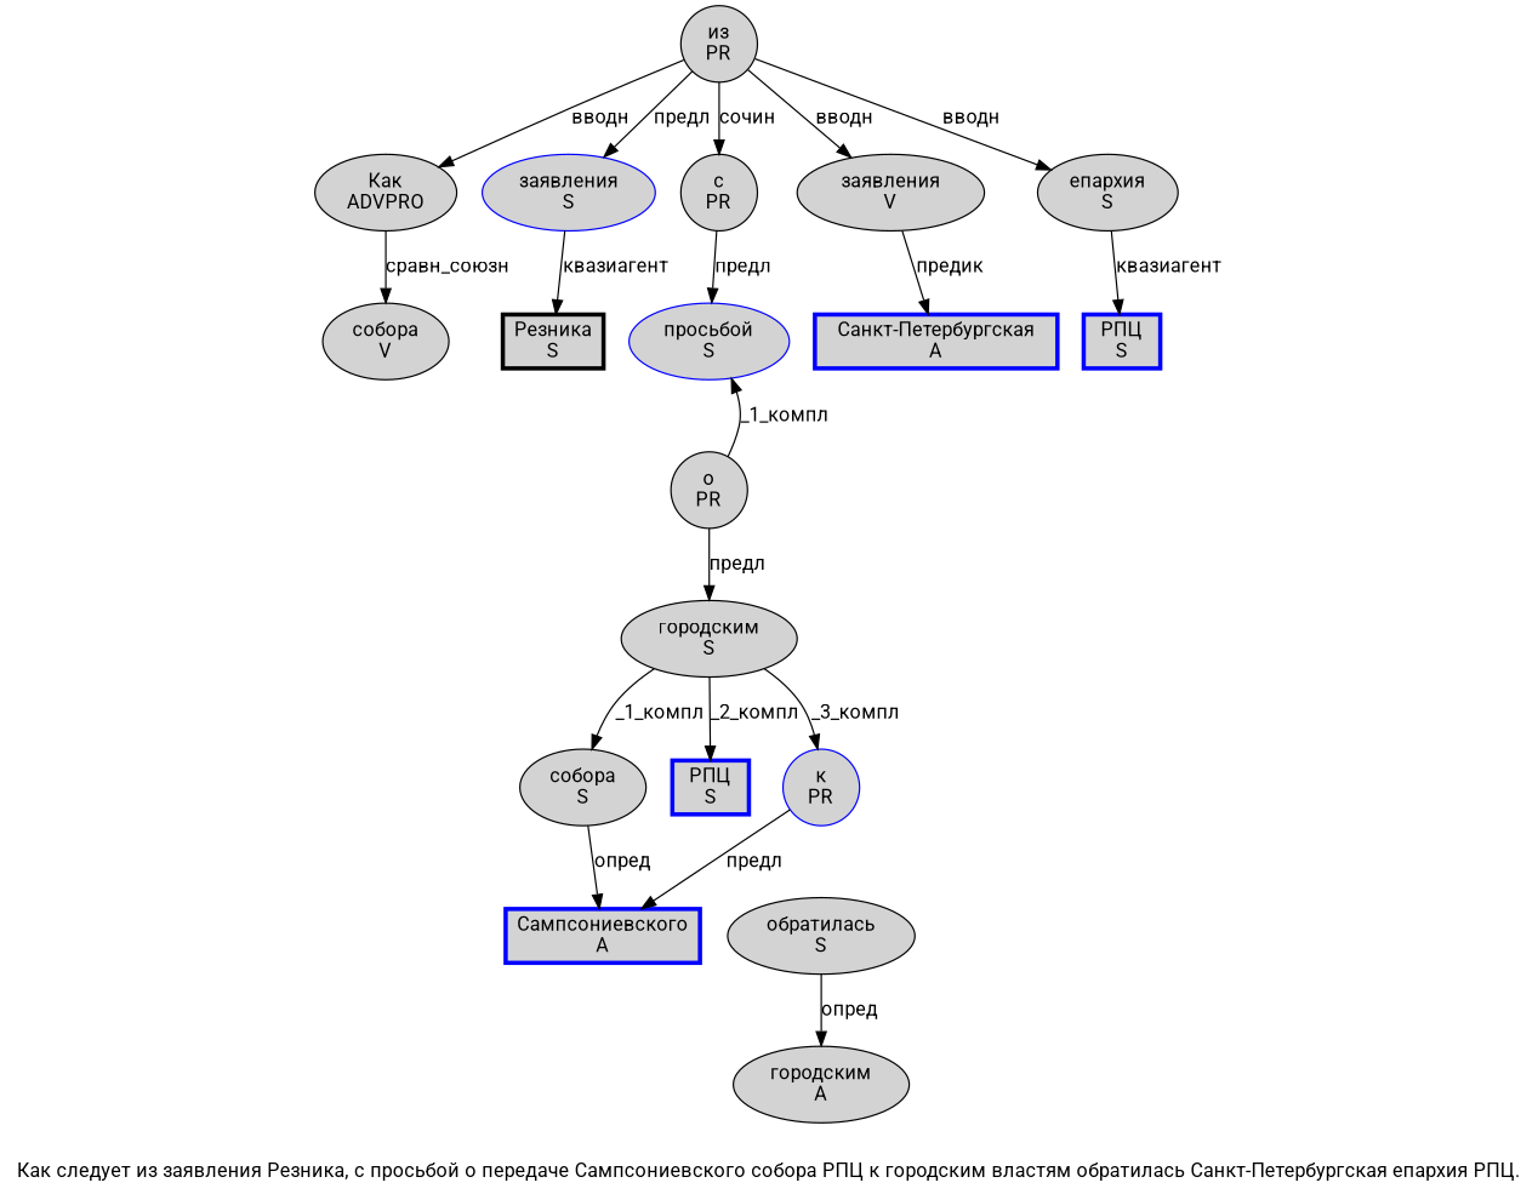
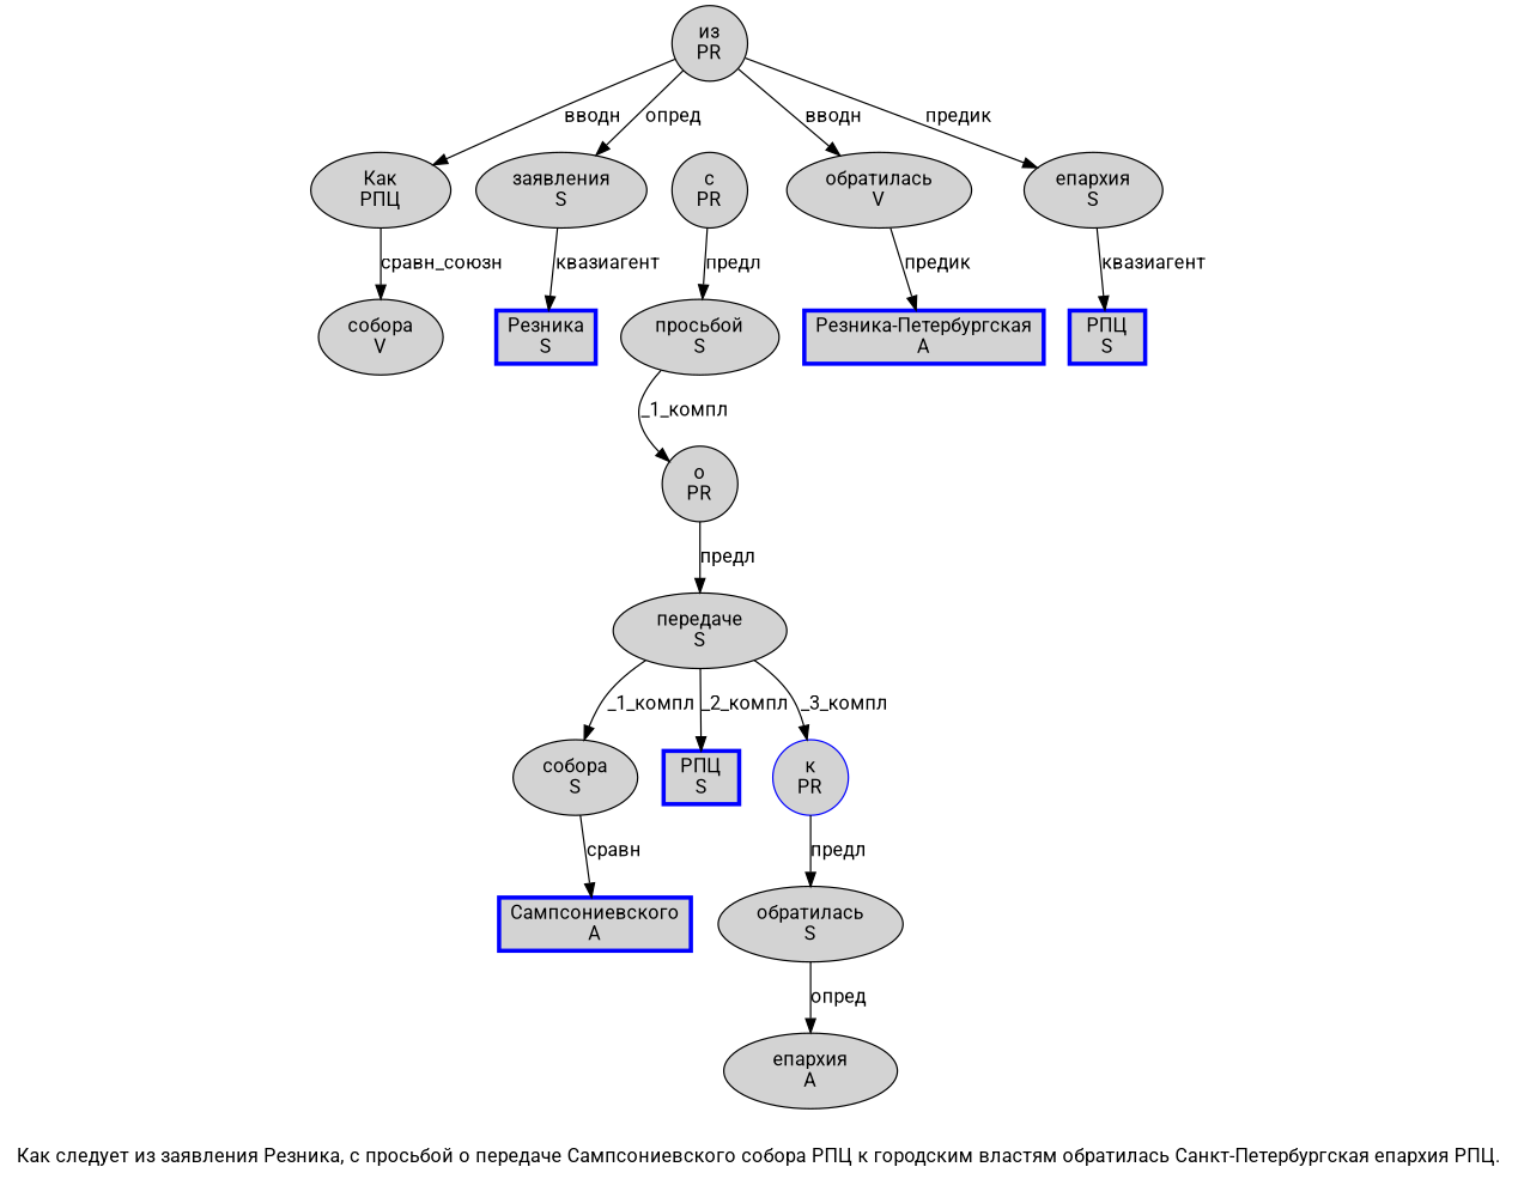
  digraph {
    fontname=Roboto
    label="Как следует из заявления Резника, с просьбой о передаче Сампсониевского собора РПЦ к городским властям обратилась Санкт-Петербургская епархия РПЦ."
    node [fillcolor=lightgray fontname=Roboto penwidth=1 shape=ellipse style=filled]
    edge [fontname=Roboto]
-   n1 [label="Как\nADVPRO"]
+   n1 [label="Как\nРПЦ"]
    n2 [label="собора\nV"]
    n3 [label="из\nPR"]
-   n4 [label="заявления\nS" color=blue]
+   n4 [label="заявления\nS"]
    n5 [label="с\nPR"]
-   n6 [label="заявления\nV"]
+   n6 [label="обратилась\nV"]
    n7 [label="епархия\nS"]
-   n8 [color=black label="Резника\nS" penwidth=3 shape=box]
-   n9 [label="просьбой\nS" color=blue]
-   n10 [color=blue label="Санкт-Петербургская\nA" penwidth=3 shape=box]
+   n8 [color=blue label="Резника\nS" penwidth=3 shape=box]
+   n9 [label="просьбой\nS"]
+   n10 [color=blue label="Резника-Петербургская\nA" penwidth=3 shape=box]
    n11 [color=blue label="РПЦ\nS" penwidth=3 shape=box]
    n12 [label="о\nPR"]
-   n13 [label="городским\nS"]
+   n13 [label="передаче\nS"]
    n14 [label="собора\nS"]
    n15 [color=blue label="РПЦ\nS" penwidth=3 shape=box]
    n16 [color=blue label="к\nPR"]
    n17 [color=blue label="Сампсониевского\nA" penwidth=3 shape=box]
    n18 [label="обратилась\nS"]
-   n19 [label="городским\nA"]
+   n19 [label="епархия\nA"]
    n1 -> n2 [label="сравн_союзн"]
    n3 -> n1 [label="вводн"]
-   n3 -> n4 [label="предл"]
-   n3 -> n5 [label="сочин"]
+   n3 -> n4 [label="опред"]
    n3 -> n6 [label="вводн"]
-   n3 -> n7 [label="вводн"]
+   n3 -> n7 [label="предик"]
    n4 -> n8 [label="квазиагент"]
    n5 -> n9 [label="предл"]
    n6 -> n10 [label="предик"]
    n7 -> n11 [label="квазиагент"]
-   n12 -> n9 [label="_1_компл"]
+   n9 -> n12 [label="_1_компл"]
    n12 -> n13 [label="предл"]
    n13 -> n14 [label="_1_компл"]
    n13 -> n15 [label="_2_компл"]
    n13 -> n16 [label="_3_компл"]
-   n14 -> n17 [label="опред"]
-   n16 -> n17 [label="предл"]
+   n14 -> n17 [label="сравн"]
+   n16 -> n18 [label="предл"]
    n18 -> n19 [label="опред"]
  }
